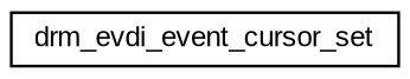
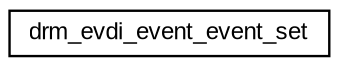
  digraph {
    rankdir=LR
    fontname="Liberation Sans"
-   n1 [color=black fillcolor=white fontname="Liberation Sans" fontsize=10 height=0.2 label=drm_evdi_event_cursor_set shape=record style=filled width=0.4]
+   n1 [color=black fillcolor=white fontname="Liberation Sans" fontsize=10 height=0.2 label=drm_evdi_event_event_set shape=record style=filled width=0.4]
  }
